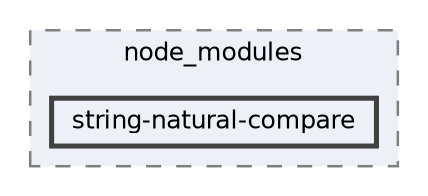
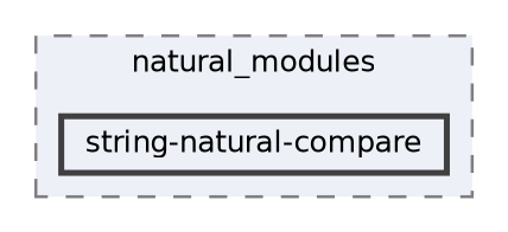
  digraph {
    compound=true
    n1 [color=grey25 fillcolor="#edf0f7" fontname=Helvetica fontsize=10 height=0.2 label="string-natural-compare" shape=box style="filled,bold" width=0.4]
    subgraph cluster_1 {
      bgcolor="#edf0f7"
      fontname=Helvetica
      fontsize=10
-     label=node_modules
+     label=natural_modules
      pencolor=grey50
      style="filled,dashed"
      n1
    }
  }
